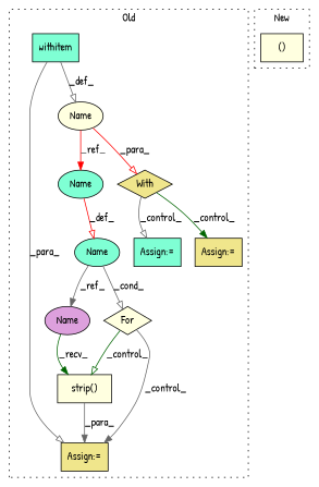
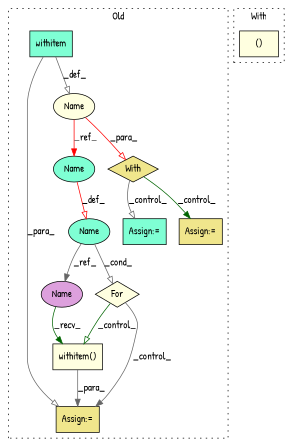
  digraph {
    fontname="Patrick Hand"
    node [a=87 fillcolor=lightyellow fontname="Patrick Hand" l=4 s=13827 shape=box style=filled]
    edge [arrowhead=onormal color=gray40 fontname="Patrick Hand"]
-   n1 [a=75 l=12 label="strip()"]
+   n1 [a=75 l=12 label="withitem()"]
    n2 [a=68 fillcolor=khaki label="Assign:=" s=13868]
    n3 [l=2 label=Name s=13742 shape=ellipse]
    n4 [a=39 fillcolor=khaki l="5,55" label=With s="13694,13703" shape=diamond]
    n5 [a=49 fillcolor=aquamarine label=withitem s=13699]
    n6 [a=107 l="4,18" label=For s="13788,13802" shape=diamond]
    n7 [fillcolor=aquamarine label=Name s=13792 shape=ellipse]
    n8 [a=68 fillcolor=aquamarine l=3 label="Assign:=" s=14198]
    n9 [a=68 fillcolor=khaki l=3 label="Assign:=" s=14099]
    n10 [fillcolor=aquamarine l=2 label=Name s=13800 shape=ellipse]
    n11 [fillcolor=plum label=Name shape=ellipse]
    n12 [a=54 l=41 label="()" s=13531]
    subgraph cluster_1 {
      label=Old
      style=dotted
      n1
      n2
      n3
      n4
      n5
      n6
      n7
      n8
      n9
      n10
      n11
    }
    subgraph cluster_2 {
-     label=New
+     label=With
      style=dotted
      n12
    }
    n1 -> n2 [arrowhead=normal label=_para_]
    n3 -> n4 [color=red label=_para_]
    n3 -> n10 [arrowhead=normal color=red label=_ref_]
    n4 -> n8 [label=_control_]
    n4 -> n9 [arrowhead=normal color=darkgreen label=_control_]
    n5 -> n2 [label=_para_]
    n5 -> n3 [label=_def_]
    n6 -> n1 [color=darkgreen label=_control_]
    n6 -> n2 [arrowhead=normal label=_control_]
    n7 -> n6 [label=_cond_]
    n7 -> n11 [arrowhead=normal label=_ref_]
    n10 -> n7 [color=red label=_def_]
    n11 -> n1 [arrowhead=normal color=darkgreen label=_recv_]
  }
